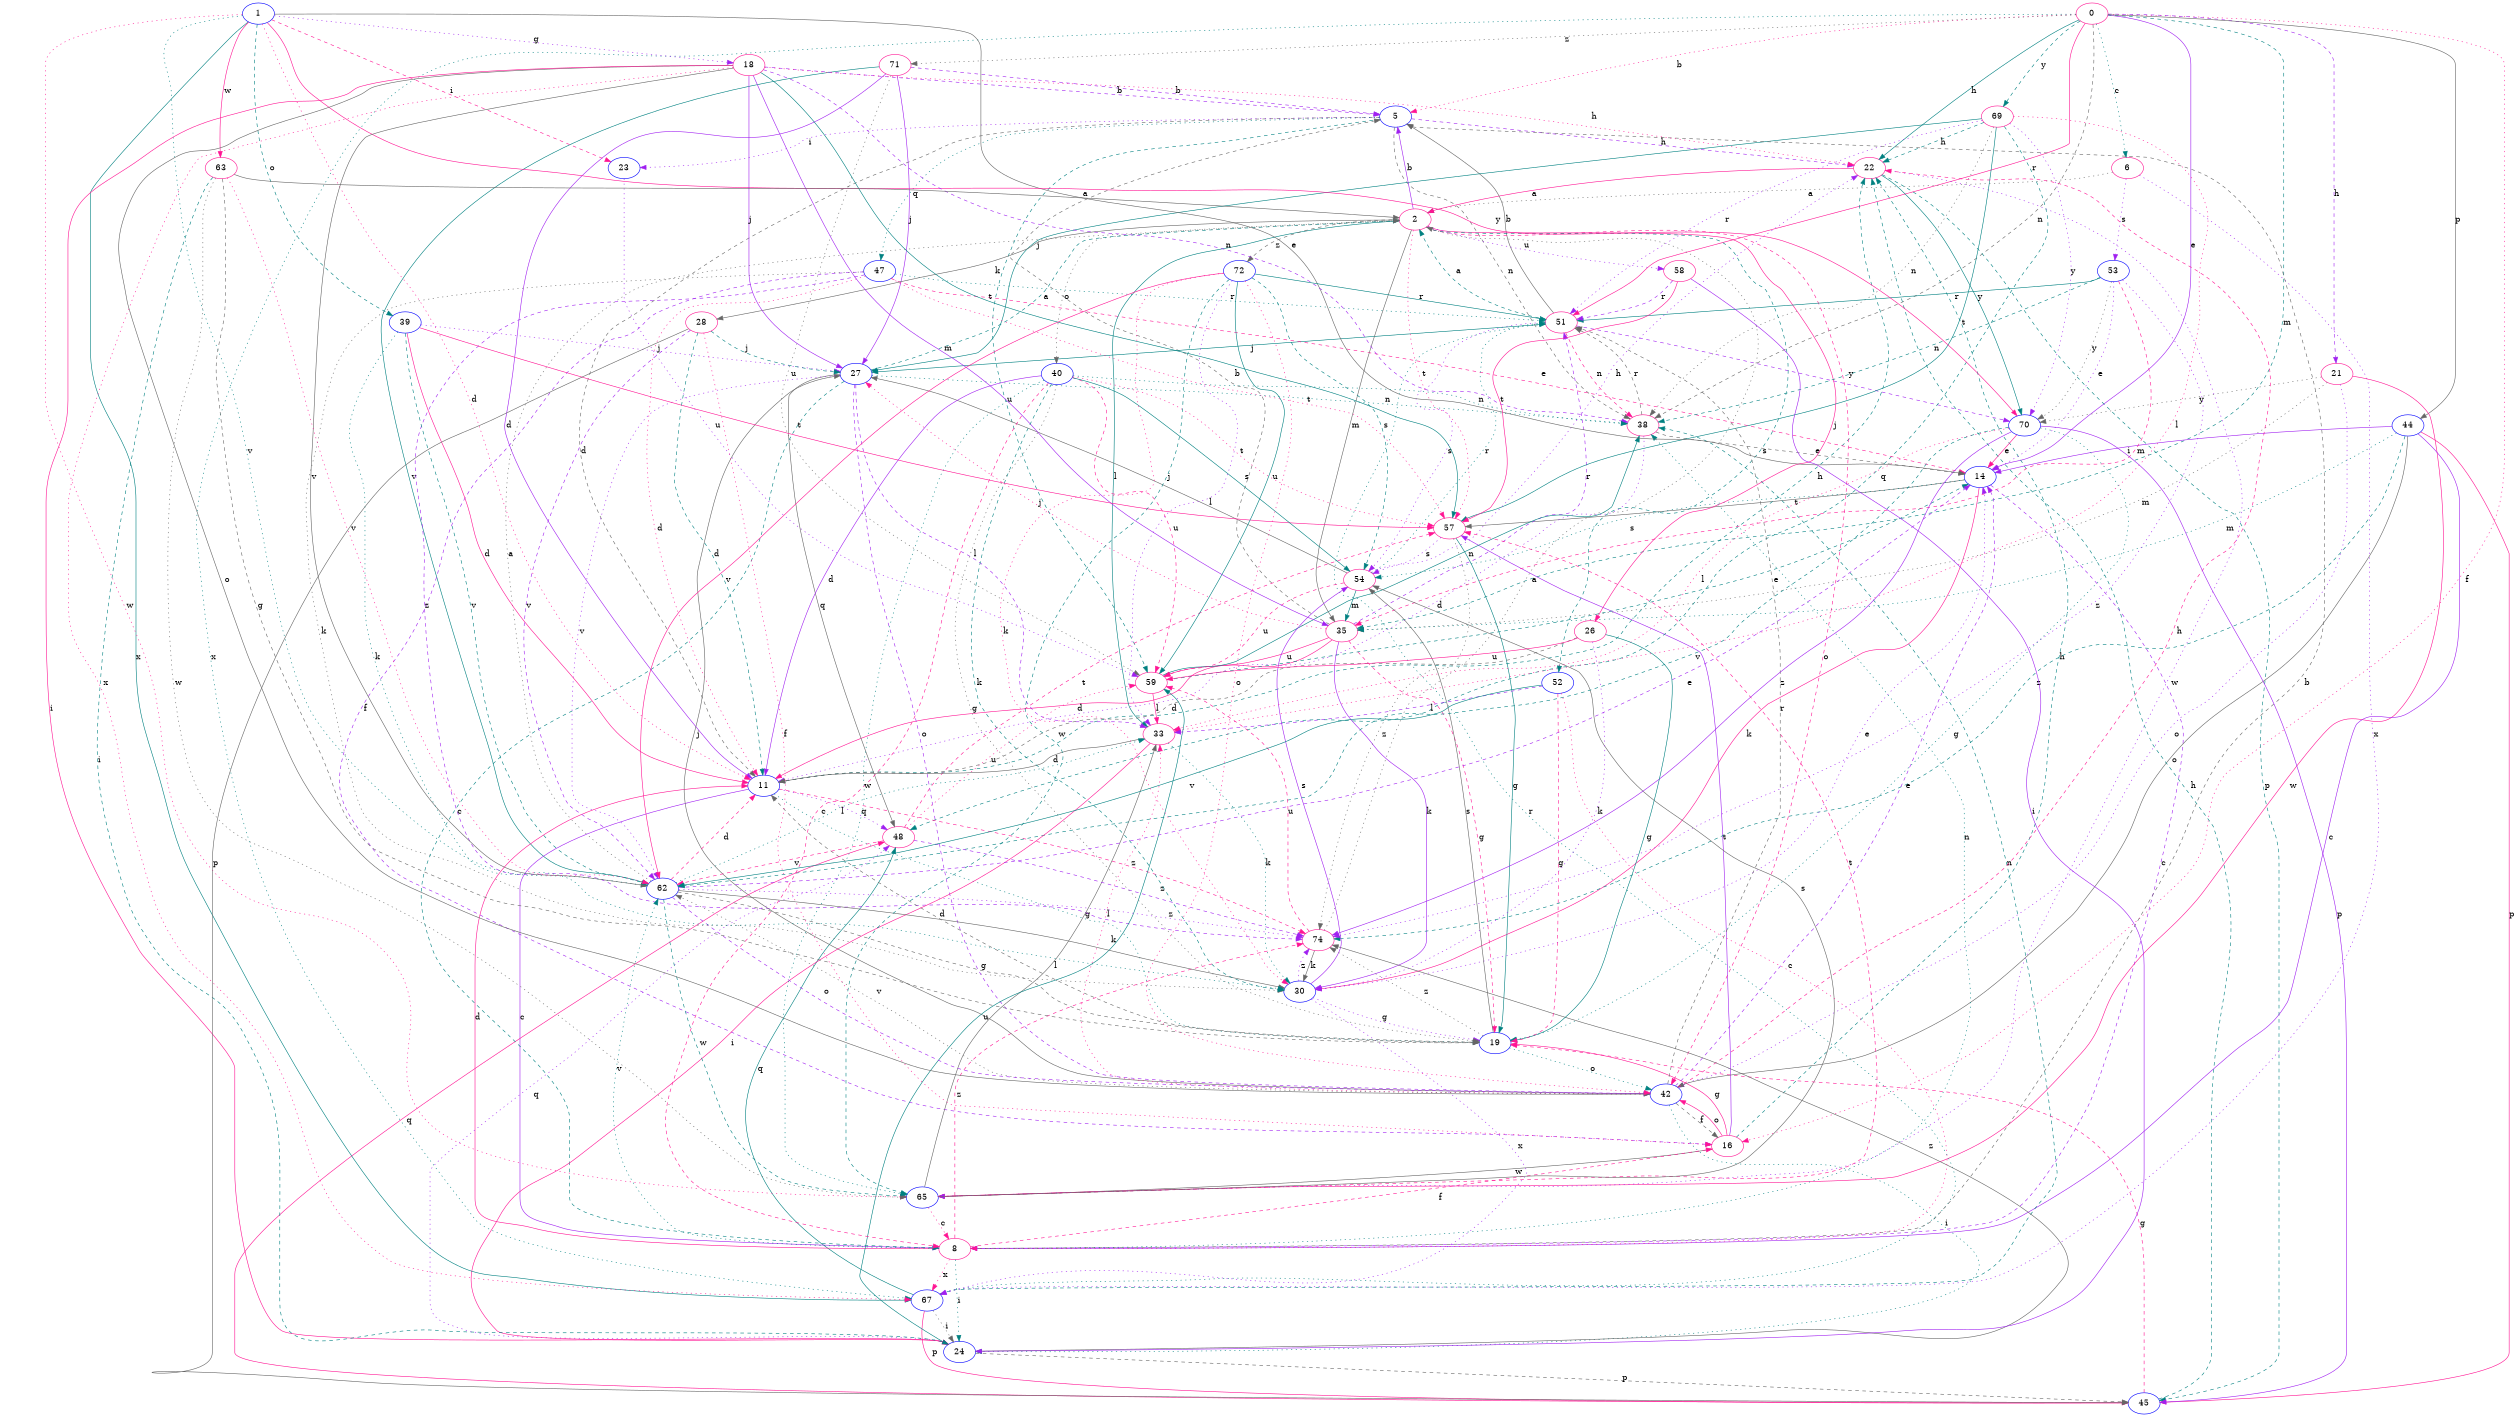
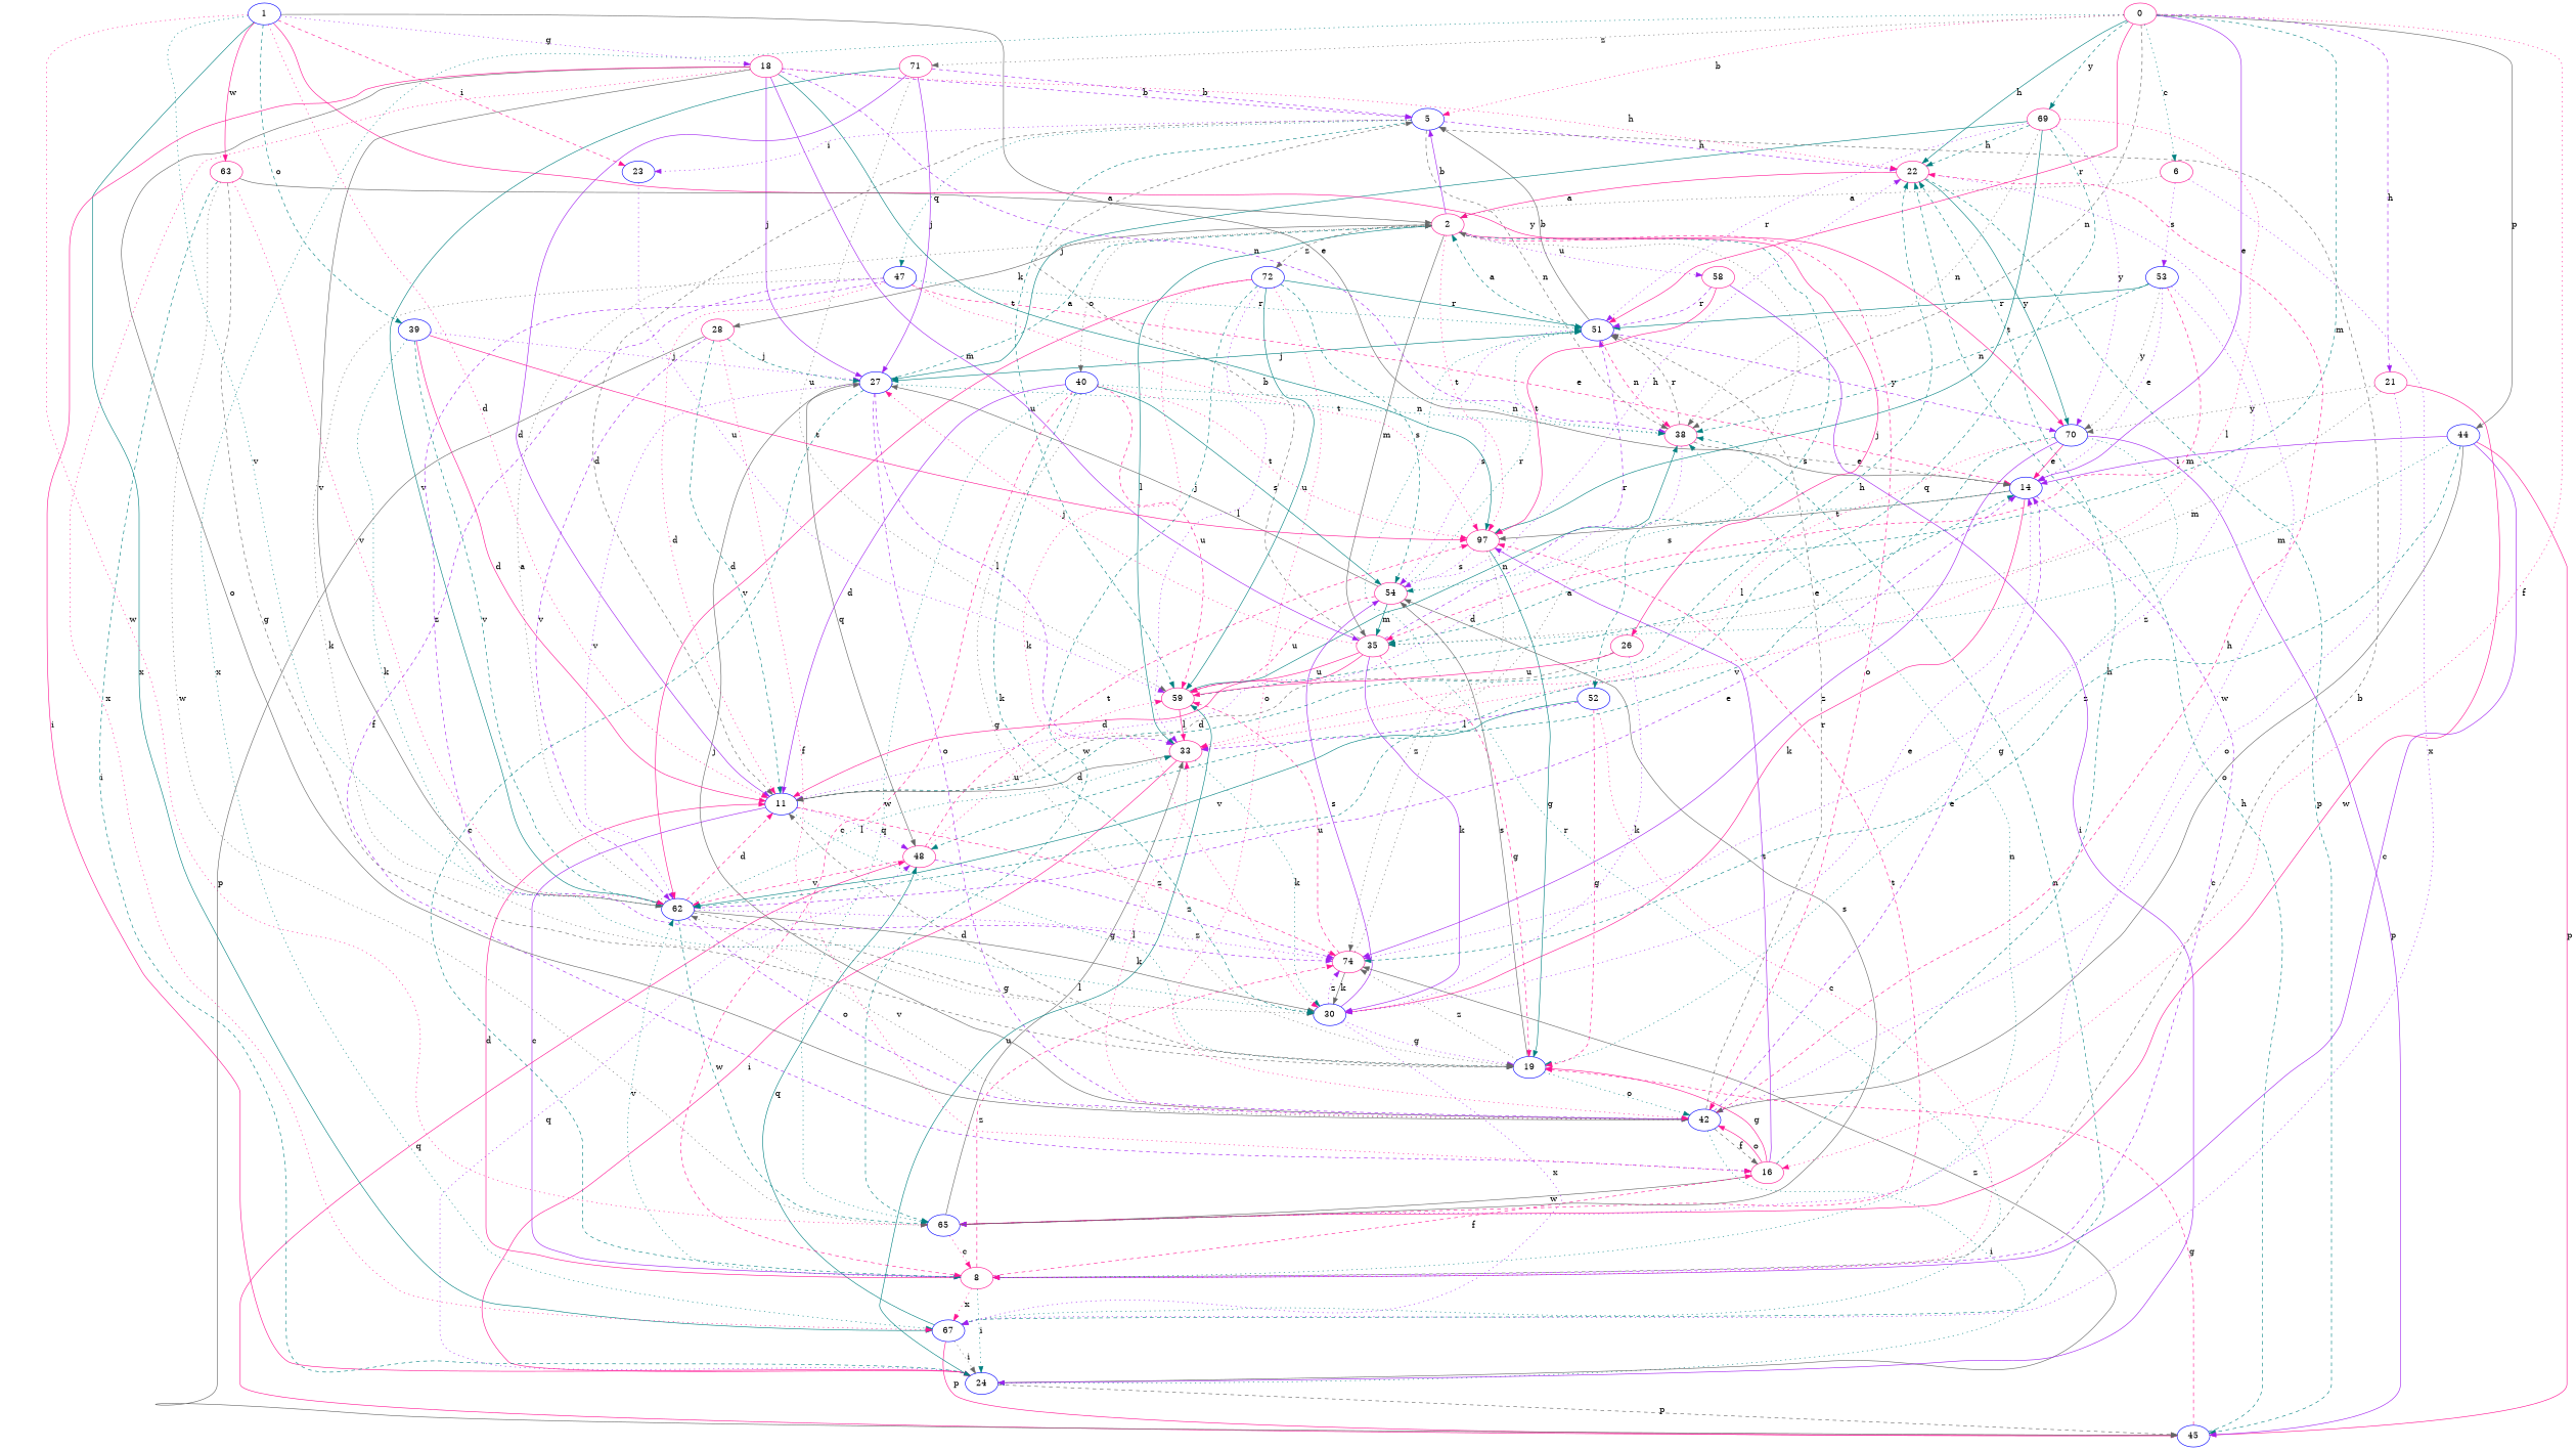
  strict digraph {
    node [color=deeppink]
    edge [color=teal style=dotted]
    5 [color=blue]
    0
    6
    14 [color=blue]
    16
    21
    22
    35
    38
    44 [color=blue]
-   51
+   51 [color=blue]
    67 [color=blue]
    69
    71
    11 [color=blue]
    23 [color=blue]
    47 [color=blue]
    59
    2
    53 [color=blue]
-   57
+   57 [label=97]
    8
    30 [color=blue]
    54
    65 [color=blue]
    42 [color=blue]
    19 [color=blue]
    70 [color=blue]
    45 [color=blue]
    27 [color=blue]
    74
    24 [color=blue]
    48
    33
    62 [color=blue]
    1 [color=blue]
    18
    39 [color=blue]
    63
    26
    28
    40 [color=blue]
    52 [color=blue]
    58
    72 [color=blue]
    5 -> 22 [color=purple label=h style=dashed]
    5 -> 38 [color=gray40 label=n style=dashed]
    5 -> 11 [color=gray40 label=d style=dashed]
    5 -> 23 [color=purple label=i]
    5 -> 47 [label=q]
    5 -> 59 [label=u style=dashed]
    0 -> 5 [color=deeppink label=b]
    0 -> 6 [label=c]
    0 -> 14 [color=purple label=e style=solid]
    0 -> 16 [color=deeppink label=f]
    0 -> 21 [color=purple label=h style=dashed]
    0 -> 22 [label=h style=solid]
    0 -> 35 [label=m style=dashed]
    0 -> 38 [color=gray40 label=n style=dashed]
    0 -> 44 [color=gray40 label=p style=solid]
    0 -> 51 [color=deeppink label=r style=solid]
    0 -> 67 [label=x]
    0 -> 69 [label=y style=dashed]
    0 -> 71 [color=gray40 label=z]
    6 -> 67 [color=purple label=x]
    6 -> 2 [color=gray40 label=a]
    6 -> 53 [color=purple label=s]
    14 -> 57 [color=gray40 label=t style=solid]
    14 -> 8 [color=purple label=c style=dashed]
    14 -> 30 [color=deeppink label=k style=solid]
    14 -> 54 [label=s]
    16 -> 22 [label=h style=dashed]
    16 -> 57 [color=purple label=t style=solid]
    16 -> 65 [color=gray40 label=w style=solid]
    16 -> 42 [color=deeppink label=o style=solid]
    16 -> 19 [color=deeppink label=g style=solid]
    21 -> 35 [color=gray40 label=m]
    21 -> 65 [color=deeppink label=w style=solid]
    21 -> 42 [color=purple label=o]
    21 -> 70 [color=gray40 label=y]
    22 -> 2 [color=deeppink label=a style=solid]
    22 -> 65 [color=purple label=w]
    22 -> 70 [label=y style=solid]
    22 -> 45 [label=p style=dashed]
    35 -> 5 [color=gray40 label=b style=dashed]
    35 -> 51 [color=purple label=r style=dashed]
    35 -> 11 [color=deeppink label=d style=solid]
    35 -> 59 [color=deeppink label=u style=solid]
    35 -> 30 [color=purple label=k style=solid]
    35 -> 19 [color=deeppink label=g style=dashed]
    35 -> 27 [color=deeppink label=j]
    38 -> 14 [color=gray40 label=e style=dashed]
    38 -> 51 [color=gray40 label=r style=dashed]
    38 -> 11 [color=purple label=d]
    44 -> 14 [color=purple label=i style=solid]
    44 -> 35 [label=m]
    44 -> 8 [color=purple label=c style=solid]
    44 -> 42 [color=gray40 label=o style=solid]
    44 -> 45 [color=deeppink label=p style=solid]
    44 -> 74 [label=z style=dashed]
    51 -> 5 [color=gray40 label=b style=solid]
    51 -> 38 [color=deeppink label=n style=dashed]
    51 -> 2 [label=a style=dashed]
    51 -> 54 [color=purple label=s]
    51 -> 70 [color=purple label=y style=dashed]
    51 -> 27 [label=j style=solid]
    67 -> 38 [label=n style=dashed]
    67 -> 51 [label=r]
    67 -> 45 [color=deeppink label=p style=solid]
    67 -> 24 [color=gray40 label=i]
    67 -> 48 [label=q style=solid]
    69 -> 22 [label=h style=dashed]
    69 -> 38 [color=gray40 label=n]
    69 -> 51 [color=purple label=r]
    69 -> 57 [label=t style=solid]
    69 -> 70 [color=purple label=y]
    69 -> 27 [label=j style=solid]
    69 -> 48 [label=q style=dashed]
    69 -> 33 [color=deeppink label=l]
    71 -> 5 [color=purple label=b style=dashed]
    71 -> 11 [color=purple label=d style=solid]
    71 -> 59 [color=gray40 label=u]
    71 -> 27 [color=purple label=j style=solid]
    71 -> 62 [label=v style=solid]
    11 -> 22 [label=h style=dashed]
    11 -> 8 [color=purple label=c style=solid]
    11 -> 19 [label=g]
    11 -> 74 [color=deeppink label=z style=dashed]
    11 -> 48 [color=purple label=q]
    23 -> 59 [color=purple label=u]
    47 -> 14 [color=deeppink label=e style=dashed]
    47 -> 16 [color=purple label=f style=dashed]
    47 -> 51 [label=r]
    47 -> 11 [color=deeppink label=d]
    47 -> 57 [color=deeppink label=t]
    47 -> 30 [color=gray40 label=k]
    47 -> 74 [color=purple label=z style=dashed]
    59 -> 14 [label=e style=dashed]
    59 -> 38 [label=n style=solid]
    59 -> 33 [color=deeppink label=l style=solid]
    2 -> 5 [color=purple label=b style=solid]
    2 -> 35 [color=gray40 label=m style=solid]
    2 -> 57 [color=deeppink label=t]
    2 -> 42 [color=deeppink label=o style=dashed]
    2 -> 33 [label=l style=solid]
    2 -> 26 [color=deeppink label=j style=solid]
    2 -> 28 [color=gray40 label=k style=solid]
    2 -> 40 [color=gray40 label=o]
    2 -> 52 [label=s style=dashed]
    2 -> 58 [color=purple label=u]
    2 -> 72 [color=gray40 label=z style=dashed]
    53 -> 14 [color=purple label=e]
    53 -> 35 [color=deeppink label=m style=dashed]
    53 -> 38 [label=n style=dashed]
    53 -> 51 [label=r style=solid]
    53 -> 70 [color=gray40 label=y]
    53 -> 74 [color=purple label=z]
    57 -> 54 [color=purple label=s]
    57 -> 19 [label=g style=solid]
    57 -> 74 [color=gray40 label=z]
    8 -> 5 [color=gray40 label=b style=dashed]
    8 -> 16 [color=deeppink label=f style=dashed]
    8 -> 38 [label=n]
    8 -> 67 [color=deeppink label=x]
    8 -> 11 [color=deeppink label=d style=solid]
    8 -> 74 [color=deeppink label=z style=dashed]
    8 -> 24 [label=i]
    8 -> 62 [label=v]
    30 -> 14 [color=purple label=e]
    30 -> 67 [color=purple label=x]
    30 -> 54 [color=purple label=s style=solid]
    30 -> 19 [color=purple label=g]
    30 -> 74 [color=purple label=z]
    54 -> 22 [color=purple label=h]
    54 -> 35 [label=m style=solid]
    54 -> 51 [label=r]
    54 -> 59 [color=deeppink label=u style=dashed]
    54 -> 27 [color=gray40 label=j style=solid]
    65 -> 57 [color=deeppink label=t style=dashed]
    65 -> 8 [color=deeppink label=c]
    65 -> 54 [color=gray40 label=s style=solid]
    65 -> 33 [color=gray40 label=l style=solid]
    42 -> 14 [color=purple label=e style=dashed]
    42 -> 16 [color=gray40 label=f style=dashed]
    42 -> 22 [color=deeppink label=h style=dashed]
    42 -> 51 [color=gray40 label=r style=dashed]
    42 -> 27 [color=gray40 label=j style=solid]
    42 -> 24 [label=i]
    42 -> 33 [color=deeppink label=l]
    42 -> 62 [color=gray40 label=v]
    19 -> 11 [color=gray40 label=d style=dashed]
    19 -> 54 [color=gray40 label=s style=solid]
    19 -> 42 [label=o]
    19 -> 74 [color=gray40 label=z]
    70 -> 14 [color=deeppink label=e style=solid]
    70 -> 19 [label=g]
    70 -> 45 [color=purple label=p style=solid]
    70 -> 74 [color=purple label=z style=solid]
    70 -> 33 [color=deeppink label=l]
    70 -> 62 [label=v style=dashed]
    45 -> 22 [label=h style=dashed]
    45 -> 19 [color=deeppink label=g style=dashed]
    45 -> 48 [color=deeppink label=q style=solid]
    27 -> 38 [label=n]
    27 -> 2 [label=a style=dashed]
    27 -> 8 [label=c style=dashed]
    27 -> 42 [color=purple label=o style=dashed]
    27 -> 48 [color=gray40 label=q style=solid]
    27 -> 33 [color=purple label=l style=dashed]
    27 -> 62 [color=purple label=v]
    74 -> 59 [color=deeppink label=u style=dashed]
    74 -> 2 [color=gray40 label=a]
    74 -> 30 [color=gray40 label=k style=solid]
    24 -> 59 [label=u style=solid]
    24 -> 45 [color=gray40 label=p style=dashed]
    24 -> 74 [color=gray40 label=z style=solid]
    24 -> 48 [color=purple label=q]
    48 -> 59 [color=deeppink label=u]
    48 -> 57 [color=deeppink label=t style=dashed]
    48 -> 74 [color=purple label=z style=dashed]
    48 -> 62 [color=deeppink label=v style=dashed]
    33 -> 11 [color=gray40 label=d style=solid]
    33 -> 30 [label=k]
    33 -> 24 [color=deeppink label=i style=solid]
    62 -> 14 [color=purple label=e style=dashed]
    62 -> 11 [color=deeppink label=d style=dashed]
    62 -> 2 [color=gray40 label=a]
    62 -> 30 [color=gray40 label=k style=solid]
    62 -> 65 [label=w style=dashed]
    62 -> 42 [color=purple label=o style=dashed]
    62 -> 19 [color=gray40 label=g style=dashed]
    62 -> 74 [color=purple label=z]
    62 -> 33 [label=l]
    1 -> 14 [color=gray40 label=e style=solid]
    1 -> 67 [label=x style=solid]
    1 -> 11 [color=deeppink label=d]
    1 -> 23 [color=deeppink label=i style=dashed]
    1 -> 65 [color=deeppink label=w]
    1 -> 70 [color=deeppink label=y style=solid]
    1 -> 62 [label=v]
    1 -> 18 [color=purple label=g]
    1 -> 39 [label=o style=dashed]
    1 -> 63 [color=deeppink label=w style=solid]
    18 -> 5 [color=purple label=b style=dashed]
    18 -> 22 [color=deeppink label=h]
    18 -> 35 [color=purple label=m style=solid]
    18 -> 38 [color=purple label=n style=dashed]
    18 -> 67 [color=deeppink label=x]
    18 -> 57 [label=t style=solid]
    18 -> 42 [color=gray40 label=o style=solid]
    18 -> 27 [color=purple label=j style=solid]
    18 -> 24 [color=deeppink label=i style=solid]
    18 -> 62 [color=gray40 label=v style=solid]
    39 -> 11 [color=deeppink label=d style=solid]
    39 -> 57 [color=deeppink label=t style=solid]
    39 -> 30 [label=k]
    39 -> 27 [color=purple label=j]
    39 -> 62 [label=v style=dashed]
    63 -> 2 [color=gray40 label=a style=solid]
    63 -> 65 [color=gray40 label=w]
    63 -> 19 [color=gray40 label=g style=dashed]
    63 -> 24 [label=i style=dashed]
    63 -> 62 [color=deeppink label=v]
    26 -> 11 [color=gray40 label=d style=dashed]
    26 -> 59 [color=deeppink label=u style=solid]
    26 -> 30 [color=purple label=k]
-   26 -> 19 [label=g style=solid]
    28 -> 16 [color=deeppink label=f]
    28 -> 11 [label=d style=dashed]
    28 -> 45 [color=gray40 label=p style=solid]
    28 -> 27 [label=j style=dashed]
    28 -> 62 [color=purple label=v style=dashed]
    40 -> 38 [label=n]
    40 -> 11 [color=purple label=d style=solid]
    40 -> 59 [color=deeppink label=u style=dashed]
    40 -> 57 [color=deeppink label=t]
    40 -> 8 [color=deeppink label=c style=dashed]
    40 -> 30 [label=k style=dashed]
    40 -> 54 [label=s style=solid]
    40 -> 65 [label=w]
    40 -> 19 [color=gray40 label=g]
    52 -> 8 [color=deeppink label=c]
    52 -> 19 [color=deeppink label=g style=dashed]
    52 -> 33 [color=purple label=l style=dashed]
    52 -> 62 [label=v style=solid]
    58 -> 51 [color=purple label=r style=dashed]
    58 -> 57 [color=deeppink label=t style=solid]
    58 -> 24 [color=purple label=i style=solid]
    72 -> 51 [label=r style=solid]
    72 -> 59 [label=u style=solid]
    72 -> 30 [color=deeppink label=k]
    72 -> 54 [label=s style=dashed]
    72 -> 65 [label=w style=dashed]
    72 -> 42 [color=deeppink label=o]
    72 -> 33 [color=purple label=l]
    72 -> 62 [color=deeppink label=v style=solid]
  }
